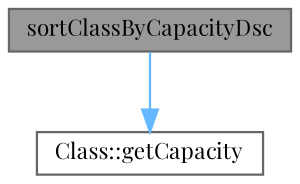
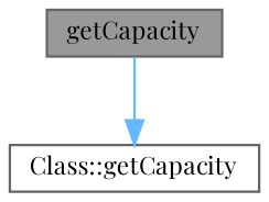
  digraph {
    rankdir=TB
    fontname="Playfair Display"
    node [fontname="Playfair Display" fontsize=10 shape=box style=filled]
-   n1 [color=gray40 fillcolor=grey60 fontcolor=black height=0.2 label=sortClassByCapacityDsc width=0.4]
+   n1 [color=gray40 fillcolor=grey60 fontcolor=black height=0.2 label=getCapacity width=0.4]
    n2 [color=grey40 fillcolor=white height=0.2 label="Class::getCapacity" width=0.4]
    n1 -> n2 [color=steelblue1 fontname="Playfair Display" fontsize=10 labelfontname=Helvetica labelfontsize=10 style=solid]
  }
